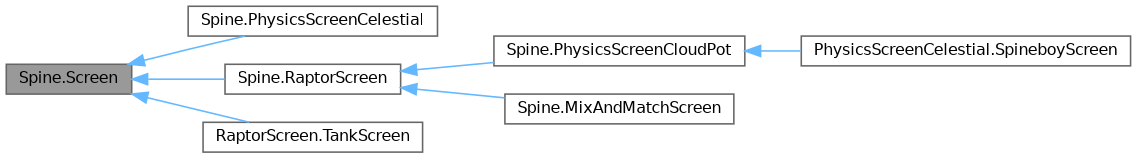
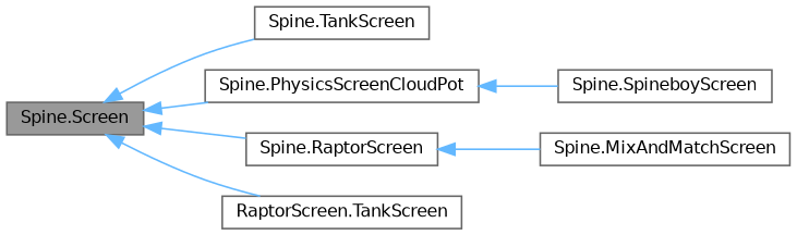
  digraph {
    rankdir=LR
    node [color=gray40 fillcolor=white fontname=Helvetica fontsize=10 shape=box style=filled]
    edge [color=steelblue1 dir=back fontname=Helvetica fontsize=10 labelfontname=Helvetica labelfontsize=10 style=solid]
    n1 [fillcolor=grey60 fontcolor=black height=0.2 label="Spine.Screen" width=0.4]
-   n2 [height=0.2 label="Spine.PhysicsScreenCelestial" width=0.4]
+   n2 [height=0.2 label="Spine.TankScreen" width=0.4]
    n3 [height=0.2 label="Spine.PhysicsScreenCloudPot" width=0.4]
    n4 [height=0.2 label="Spine.RaptorScreen" width=0.4]
    n5 [height=0.2 label="RaptorScreen.TankScreen" width=0.4]
    n6 [height=0.2 label="Spine.MixAndMatchScreen" width=0.4]
-   n7 [height=0.2 label="PhysicsScreenCelestial.SpineboyScreen" width=0.4]
+   n7 [height=0.2 label="Spine.SpineboyScreen" width=0.4]
    n1 -> n2
-   n4 -> n3
+   n1 -> n3
    n1 -> n4
    n1 -> n5
    n3 -> n7
    n4 -> n6
  }
